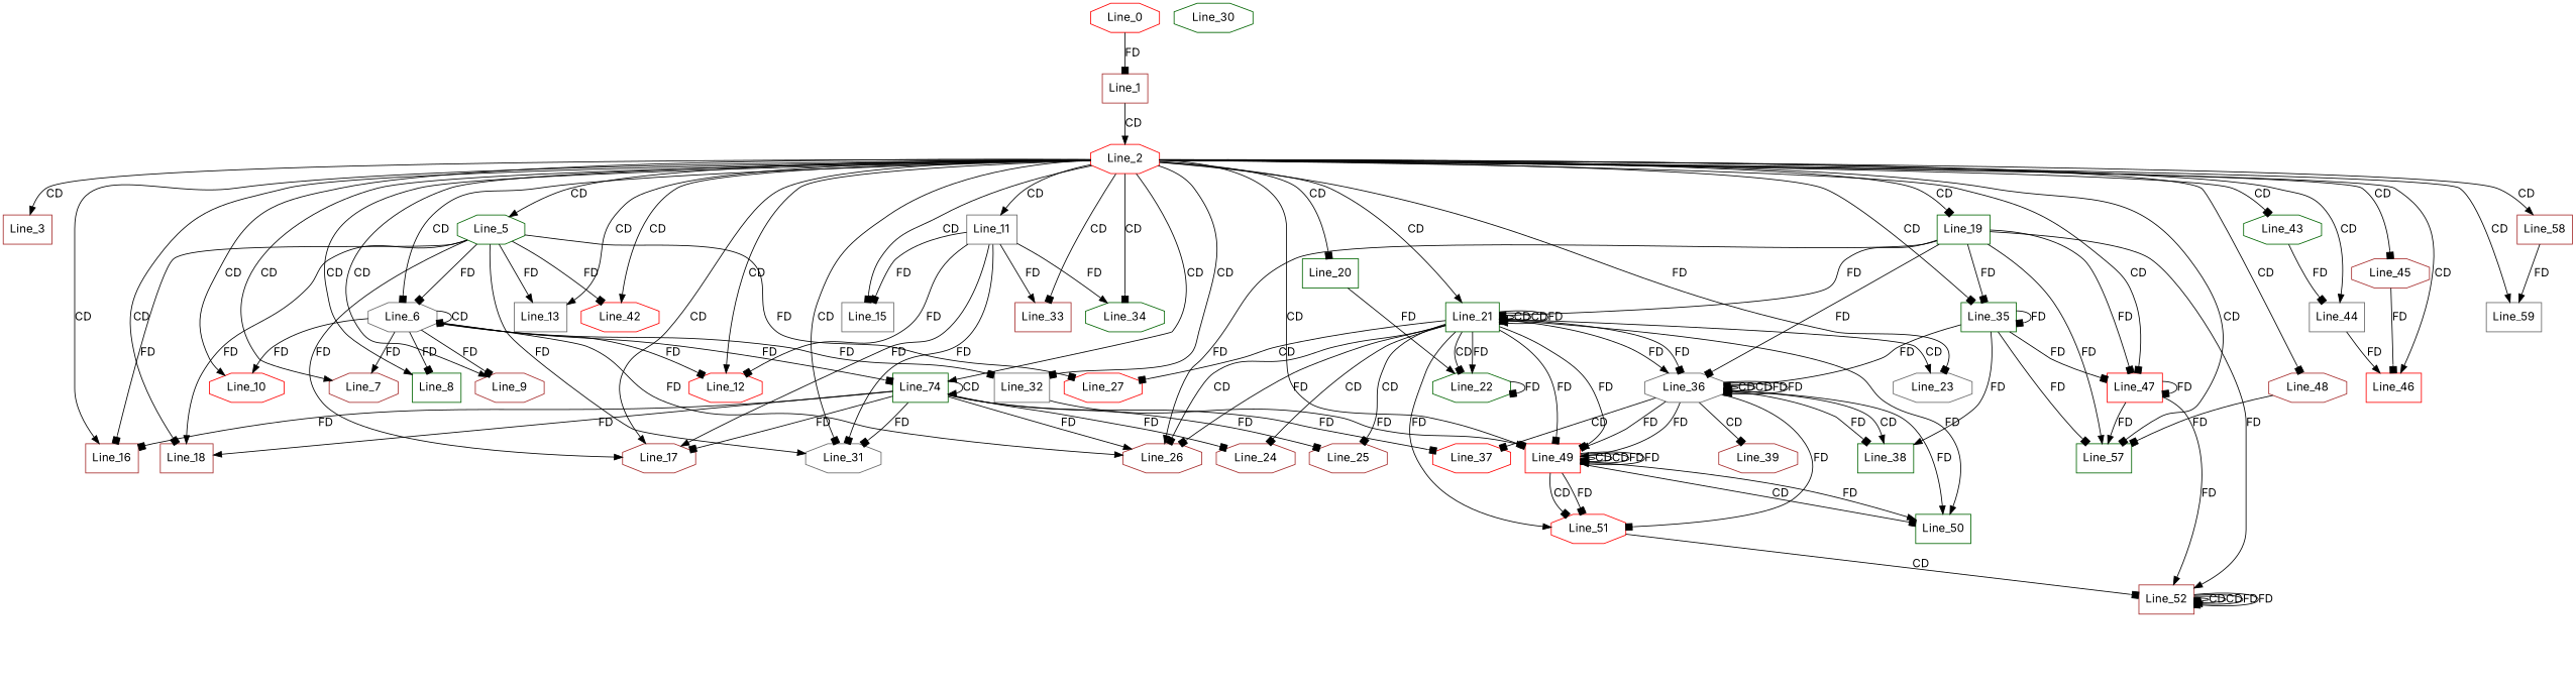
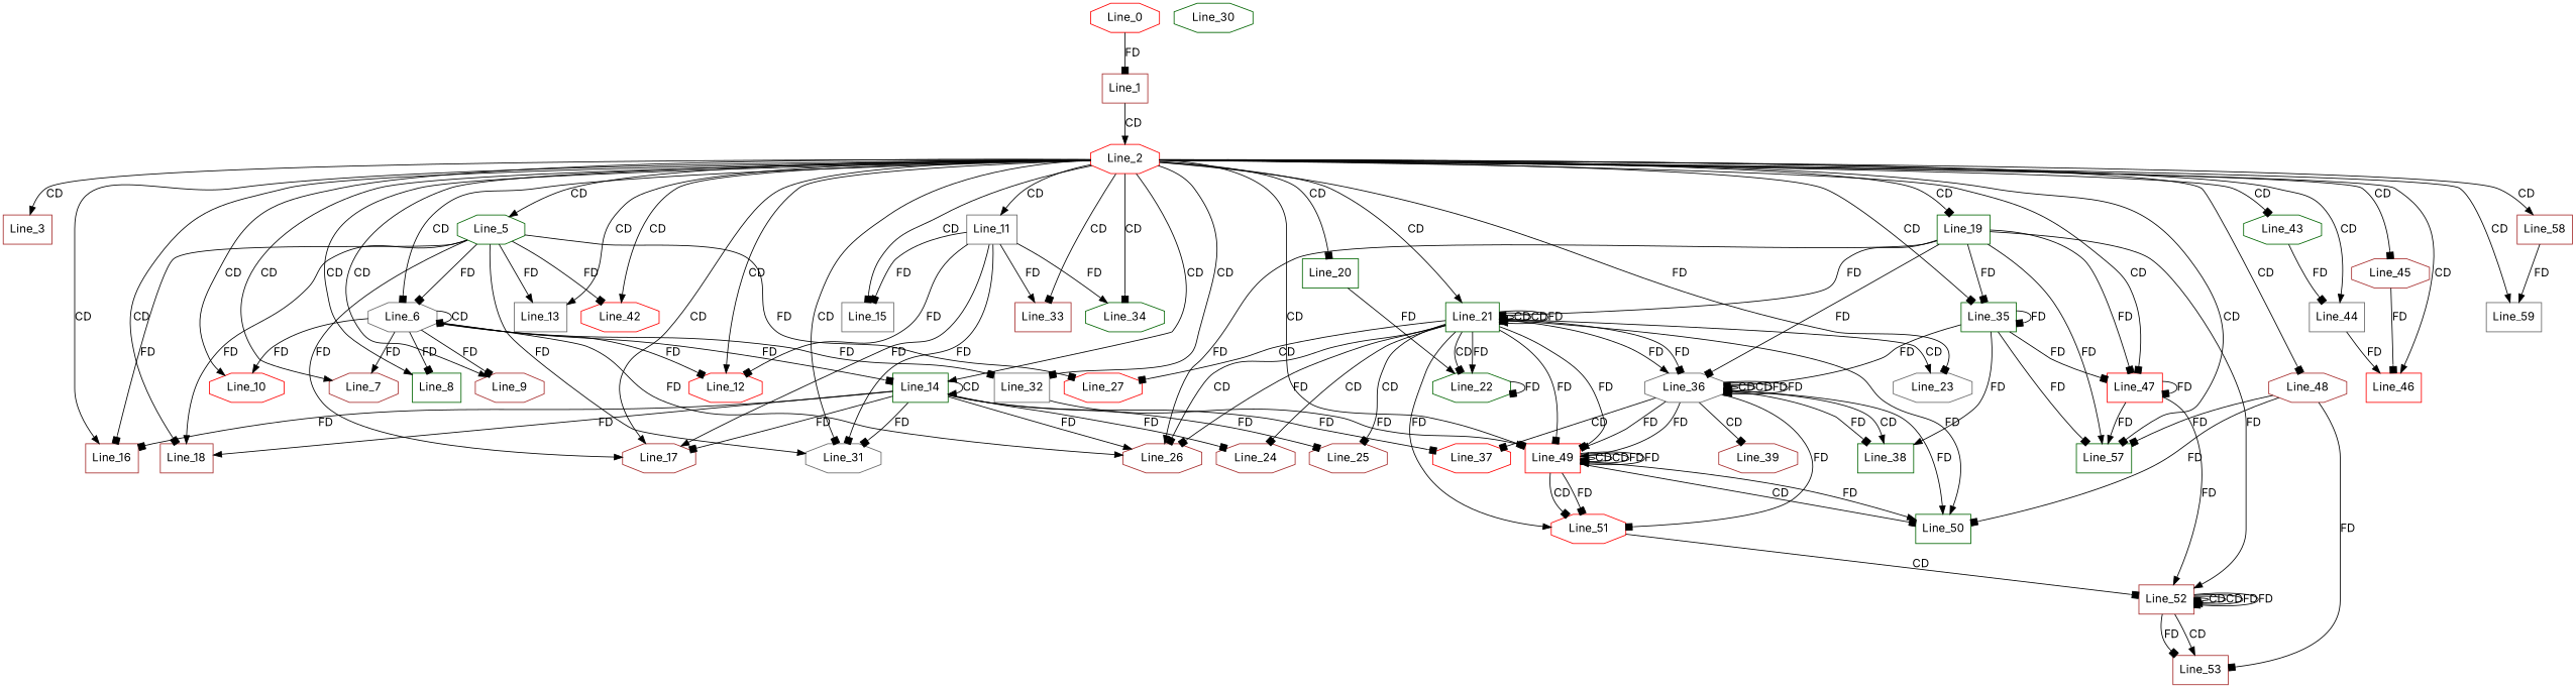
  digraph {
    fontname=Inter
    node [color=brown fontname=Inter shape=octagon]
    edge [arrowhead=box fontname=Inter]
    Line_0 [color=red]
    Line_1 [shape=box]
    Line_2 [color=red]
    Line_3 [shape=box]
    Line_5 [color=darkgreen]
    Line_6 [color=gray40]
    Line_7
    Line_8 [color=darkgreen shape=box]
    Line_9
    Line_10 [color=red]
    Line_11 [color=gray40 shape=box]
    Line_12 [color=red]
    Line_13 [color=gray40 shape=box]
-   Line_14 [color=darkgreen shape=box label=Line_74]
+   Line_14 [color=darkgreen shape=box]
    Line_15 [color=gray40 shape=box]
    Line_16 [shape=box]
    Line_17
    Line_18 [shape=box]
    Line_19 [color=darkgreen shape=box]
    Line_20 [color=darkgreen shape=box]
    Line_21 [color=darkgreen shape=box]
    Line_31 [color=gray40]
    Line_32 [color=gray40 shape=box]
    Line_33 [shape=box]
    Line_34 [color=darkgreen]
    Line_35 [color=darkgreen shape=box]
    Line_42 [color=red]
    Line_43 [color=darkgreen]
    Line_44 [color=gray40 shape=box]
    Line_45
    Line_46 [color=red shape=box]
    Line_47 [color=red shape=box]
    Line_48
    Line_49 [color=red shape=box]
    Line_57 [color=darkgreen shape=box]
    Line_58 [shape=box]
    Line_59 [color=gray40 shape=box]
    Line_23 [color=gray40]
    Line_27 [color=red]
    Line_26
    Line_24
    Line_25
    Line_37 [color=red]
    Line_36 [color=gray40]
    Line_52 [shape=box]
    Line_22 [color=darkgreen]
    Line_50 [color=darkgreen shape=box]
    Line_51 [color=red]
    Line_38 [color=darkgreen shape=box]
+   Line_53 [shape=box]
    Line_39
    Line_30 [color=darkgreen]
    Line_0 -> Line_1 [label=FD]
    Line_1 -> Line_2 [arrowhead=normal label=CD]
    Line_2 -> Line_3 [arrowhead=normal label=CD]
    Line_2 -> Line_5 [arrowhead=normal label=CD]
    Line_2 -> Line_6 [label=CD]
    Line_2 -> Line_7 [arrowhead=normal label=CD]
    Line_2 -> Line_8 [arrowhead=normal label=CD]
    Line_2 -> Line_9 [arrowhead=normal label=CD]
    Line_2 -> Line_10 [arrowhead=normal label=CD]
    Line_2 -> Line_11 [arrowhead=normal label=CD]
    Line_2 -> Line_12 [arrowhead=normal label=CD]
    Line_2 -> Line_13 [arrowhead=normal label=CD]
    Line_2 -> Line_14 [arrowhead=normal label=CD]
    Line_2 -> Line_15 [label=CD]
    Line_2 -> Line_16 [arrowhead=normal label=CD]
    Line_2 -> Line_17 [arrowhead=normal label=CD]
    Line_2 -> Line_18 [label=CD]
    Line_2 -> Line_19 [label=CD]
    Line_2 -> Line_20 [label=CD]
    Line_2 -> Line_21 [arrowhead=normal label=CD]
    Line_2 -> Line_31 [label=CD]
    Line_2 -> Line_32 [label=CD]
    Line_2 -> Line_33 [label=CD]
    Line_2 -> Line_34 [label=CD]
    Line_2 -> Line_35 [label=CD]
    Line_2 -> Line_42 [arrowhead=normal label=CD]
    Line_2 -> Line_43 [label=CD]
    Line_2 -> Line_44 [arrowhead=normal label=CD]
    Line_2 -> Line_45 [label=CD]
    Line_2 -> Line_46 [arrowhead=normal label=CD]
    Line_2 -> Line_47 [label=CD]
    Line_2 -> Line_48 [label=CD]
    Line_2 -> Line_49 [label=CD]
    Line_2 -> Line_57 [label=CD]
    Line_2 -> Line_58 [arrowhead=normal label=CD]
    Line_2 -> Line_59 [arrowhead=normal label=CD]
    Line_2 -> Line_23 [label=FD]
    Line_5 -> Line_6 [label=FD]
    Line_5 -> Line_13 [arrowhead=normal label=FD]
    Line_5 -> Line_16 [label=FD]
    Line_5 -> Line_17 [arrowhead=normal label=FD]
    Line_5 -> Line_18 [arrowhead=normal label=FD]
    Line_5 -> Line_31 [arrowhead=normal label=FD]
    Line_5 -> Line_42 [label=FD]
    Line_5 -> Line_27 [label=FD]
    Line_6 -> Line_6 [label=CD]
    Line_6 -> Line_7 [arrowhead=normal label=FD]
    Line_6 -> Line_8 [label=FD]
    Line_6 -> Line_9 [label=FD]
    Line_6 -> Line_10 [arrowhead=normal label=FD]
    Line_6 -> Line_12 [label=FD]
    Line_6 -> Line_14 [label=FD]
    Line_6 -> Line_32 [label=FD]
    Line_6 -> Line_26 [arrowhead=normal label=FD]
    Line_11 -> Line_12 [label=FD]
    Line_11 -> Line_15 [label=FD]
    Line_11 -> Line_17 [arrowhead=normal label=FD]
    Line_11 -> Line_31 [label=FD]
    Line_11 -> Line_33 [arrowhead=normal label=FD]
    Line_11 -> Line_34 [arrowhead=normal label=FD]
    Line_14 -> Line_14 [arrowhead=normal label=CD]
    Line_14 -> Line_16 [label=FD]
    Line_14 -> Line_17 [label=FD]
    Line_14 -> Line_18 [arrowhead=normal label=FD]
    Line_14 -> Line_31 [label=FD]
    Line_14 -> Line_26 [arrowhead=normal label=FD]
    Line_14 -> Line_24 [label=FD]
    Line_14 -> Line_25 [label=FD]
    Line_14 -> Line_37 [label=FD]
    Line_19 -> Line_21 [label=FD]
    Line_19 -> Line_35 [label=FD]
    Line_19 -> Line_47 [label=FD]
    Line_19 -> Line_57 [arrowhead=normal label=FD]
    Line_19 -> Line_26 [arrowhead=normal label=FD]
    Line_19 -> Line_36 [label=FD]
    Line_19 -> Line_52 [arrowhead=normal label=FD]
    Line_20 -> Line_22 [arrowhead=normal label=FD]
    Line_21 -> Line_21 [arrowhead=normal label=CD]
    Line_21 -> Line_21 [label=CD]
    Line_21 -> Line_21 [arrowhead=normal label=FD]
    Line_21 -> Line_49 [label=FD]
    Line_21 -> Line_49 [label=FD]
    Line_21 -> Line_23 [arrowhead=normal label=CD]
    Line_21 -> Line_27 [label=CD]
    Line_21 -> Line_26 [label=CD]
    Line_21 -> Line_26 [label=FD]
    Line_21 -> Line_24 [label=CD]
    Line_21 -> Line_25 [label=CD]
    Line_21 -> Line_36 [arrowhead=normal label=FD]
    Line_21 -> Line_36 [label=FD]
    Line_21 -> Line_22 [label=CD]
    Line_21 -> Line_22 [arrowhead=normal label=FD]
    Line_21 -> Line_50 [arrowhead=normal label=FD]
    Line_21 -> Line_51 [arrowhead=normal label=FD]
    Line_32 -> Line_49 [arrowhead=normal label=FD]
    Line_35 -> Line_35 [label=FD]
    Line_35 -> Line_47 [label=FD]
    Line_35 -> Line_57 [label=FD]
    Line_35 -> Line_36 [label=FD]
    Line_35 -> Line_38 [arrowhead=normal label=FD]
    Line_43 -> Line_44 [label=FD]
    Line_44 -> Line_46 [arrowhead=normal label=FD]
    Line_45 -> Line_46 [label=FD]
    Line_47 -> Line_47 [label=FD]
    Line_47 -> Line_57 [arrowhead=normal label=FD]
    Line_47 -> Line_52 [arrowhead=normal label=FD]
    Line_48 -> Line_57 [label=FD]
+   Line_48 -> Line_50 [label=FD]
+   Line_48 -> Line_53 [label=FD]
    Line_49 -> Line_49 [arrowhead=normal label=CD]
    Line_49 -> Line_49 [label=CD]
    Line_49 -> Line_49 [arrowhead=normal label=FD]
    Line_49 -> Line_49 [arrowhead=normal label=FD]
    Line_49 -> Line_50 [label=CD]
    Line_49 -> Line_50 [arrowhead=normal label=FD]
    Line_49 -> Line_51 [label=CD]
    Line_49 -> Line_51 [label=FD]
    Line_58 -> Line_59 [arrowhead=normal label=FD]
    Line_36 -> Line_49 [arrowhead=normal label=FD]
    Line_36 -> Line_49 [arrowhead=normal label=FD]
    Line_36 -> Line_37 [label=CD]
    Line_36 -> Line_36 [arrowhead=normal label=CD]
    Line_36 -> Line_36 [label=CD]
    Line_36 -> Line_36 [label=FD]
    Line_36 -> Line_36 [arrowhead=normal label=FD]
    Line_36 -> Line_50 [arrowhead=normal label=FD]
    Line_36 -> Line_51 [label=FD]
    Line_36 -> Line_38 [arrowhead=normal label=CD]
    Line_36 -> Line_38 [label=FD]
    Line_36 -> Line_39 [label=CD]
    Line_52 -> Line_52 [label=CD]
    Line_52 -> Line_52 [label=CD]
    Line_52 -> Line_52 [arrowhead=normal label=FD]
    Line_52 -> Line_52 [label=FD]
+   Line_52 -> Line_53 [arrowhead=normal label=CD]
+   Line_52 -> Line_53 [label=FD]
    Line_22 -> Line_22 [label=FD]
    Line_51 -> Line_52 [label=CD]
  }
